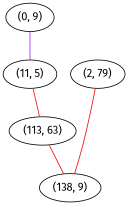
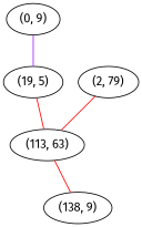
  graph {
    fontname="Fira Sans"
    node [fontname="Fira Sans"]
    edge [color=red fontname="Fira Sans" weight=1]
    "(2, 79)"
    "(113, 63)"
    "(138, 9)"
    n4 [label="(0, 9)"]
-   "(11, 5)"
-   "(2, 79)" -- "(138, 9)"
+   "(11, 5)" [label="(19, 5)"]
+   "(2, 79)" -- "(113, 63)"
    "(113, 63)" -- "(138, 9)"
    n4 -- "(11, 5)" [color=purple weight=4]
    "(11, 5)" -- "(113, 63)"
  }
